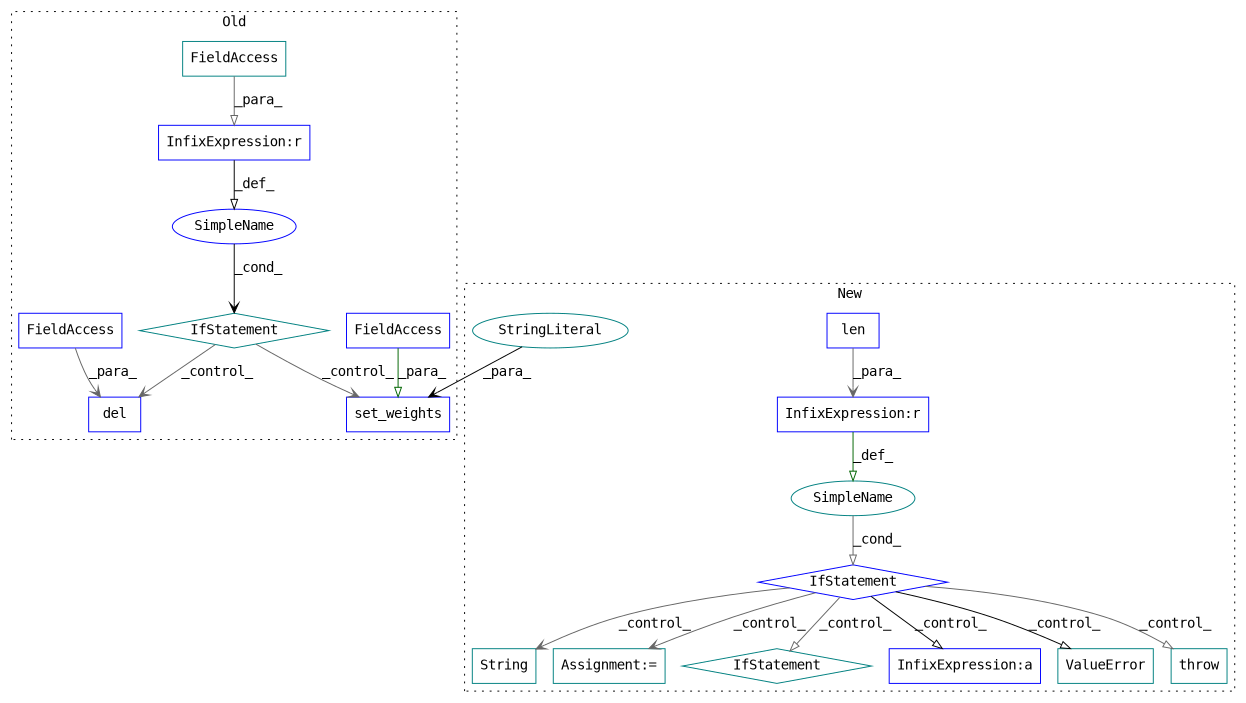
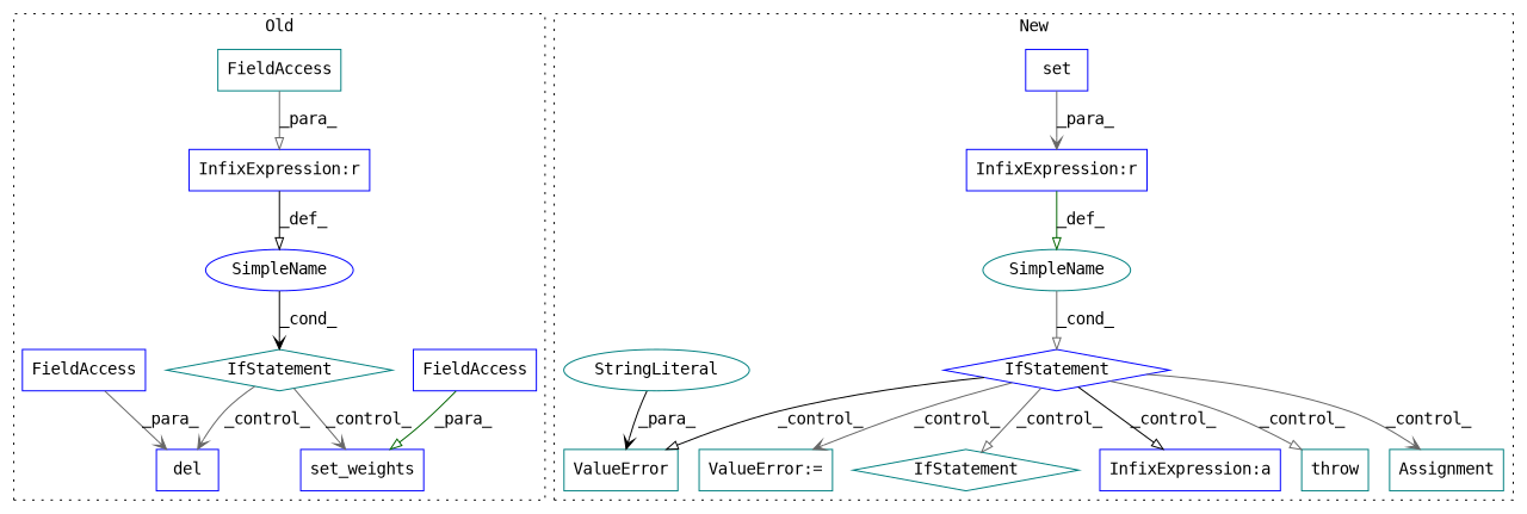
  digraph {
    fontname="DejaVu Sans Mono"
    node [a=32 color=blue fontname="DejaVu Sans Mono" l=20 shape=box]
    edge [arrowhead=onormal color=gray40 fontname="DejaVu Sans Mono"]
    n1 [l="4,1" label=del s="2599,2623"]
    n2 [a=22 label=FieldAccess s=2603]
    n3 [a=25 color=teal l="4,2" label=IfStatement s="2511,2543" shape=diamond]
    n4 [l="12,1" label=set_weights s="2558,2590"]
    n5 [a=22 label=FieldAccess s=2570]
    n6 [a=42 label=SimpleName shape=ellipse l=""]
    n7 [a=27 l=4 label="InfixExpression:r" s=2535]
    n8 [a=22 color=teal label=FieldAccess s=2515]
-   n9 [color=teal l="7,1" label=String s="8377,8395"]
+   n9 [color=teal l="7,1" label=Assignment s="8377,8395"]
    n10 [a=25 l="4,2" label=IfStatement s="8258,8283" shape=diamond]
    n11 [a=42 color=teal label=SimpleName shape=ellipse l=""]
-   n12 [a=7 color=teal l=1 label="Assignment:=" s=8722]
+   n12 [a=7 color=teal l=1 label="ValueError:=" s=8722]
    n13 [a=25 color=teal l="4,2" label=IfStatement s="8409,8449" shape=diamond]
    n14 [a=27 l=3 label="InfixExpression:a" s=8350]
    n15 [a=27 l=4 label="InfixExpression:r" s=8278]
-   n16 [l="4,1" label=len s="8262,8277"]
+   n16 [l="4,1" label=set s="8262,8277"]
    n17 [color=teal l="11,1" label=ValueError s="8575,8656"]
    n18 [a=45 color=teal l=70 label=StringLiteral s=8586 shape=ellipse]
    n19 [a=53 color=teal l=6 label=throw s=8569]
    subgraph cluster_1 {
      label=Old
      style=dotted
      n1
      n2
      n3
      n4
      n5
      n6
      n7
      n8
    }
    subgraph cluster_2 {
      label=New
      style=dotted
      n9
      n10
      n11
      n12
      n13
      n14
      n15
      n16
      n17
      n18
      n19
    }
    n2 -> n1 [arrowhead=vee label=_para_]
    n3 -> n1 [arrowhead=vee label=_control_]
    n3 -> n4 [arrowhead=vee label=_control_]
    n5 -> n4 [color=darkgreen label=_para_]
    n6 -> n3 [arrowhead=vee color=black label=_cond_]
    n7 -> n6 [color=black label=_def_]
    n8 -> n7 [label=_para_]
    n10 -> n9 [arrowhead=vee label=_control_]
    n10 -> n12 [arrowhead=vee label=_control_]
    n10 -> n13 [label=_control_]
    n10 -> n14 [color=black label=_control_]
    n10 -> n17 [color=black label=_control_]
    n10 -> n19 [label=_control_]
    n11 -> n10 [label=_cond_]
    n15 -> n11 [color=darkgreen label=_def_]
    n16 -> n15 [arrowhead=vee label=_para_]
-   n18 -> n4 [arrowhead=vee color=black label=_para_]
+   n18 -> n17 [arrowhead=vee color=black label=_para_]
  }
